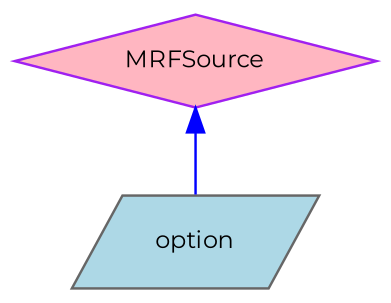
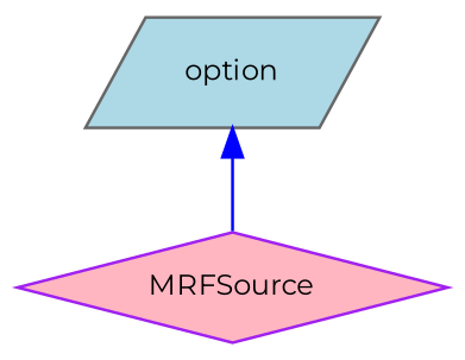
  digraph {
    fontname=Montserrat
    node [fontname=Montserrat fontsize=10 style=filled]
    n1 [color=purple fillcolor=lightpink fontcolor=black height=0.2 label=MRFSource shape=diamond width=0.4]
    n2 [color=gray40 height=0.2 label=option shape=parallelogram width=0.4 fillcolor=lightblue]
-   n1 -> n2 [color=blue dir=back fontname=Montserrat fontsize=10 labelfontname=FreeSans labelfontsize=10 style=solid]
+   n2 -> n1 [color=blue dir=back fontname=Montserrat fontsize=10 labelfontname=FreeSans labelfontsize=10 style=solid]
  }
